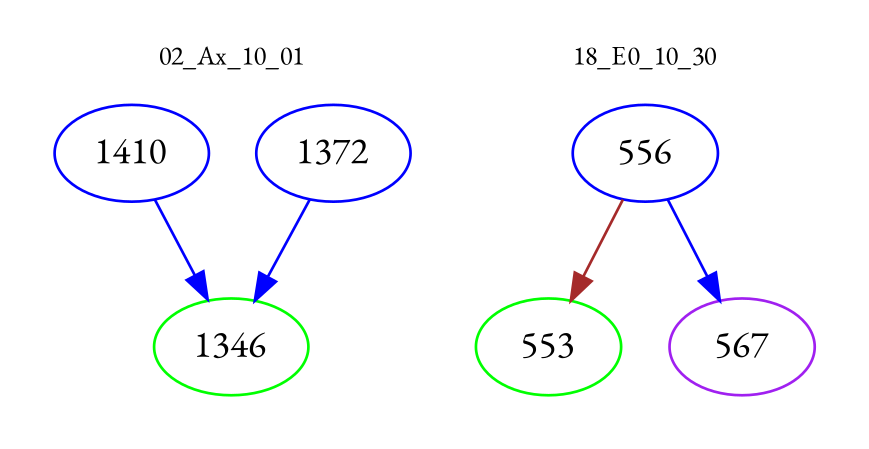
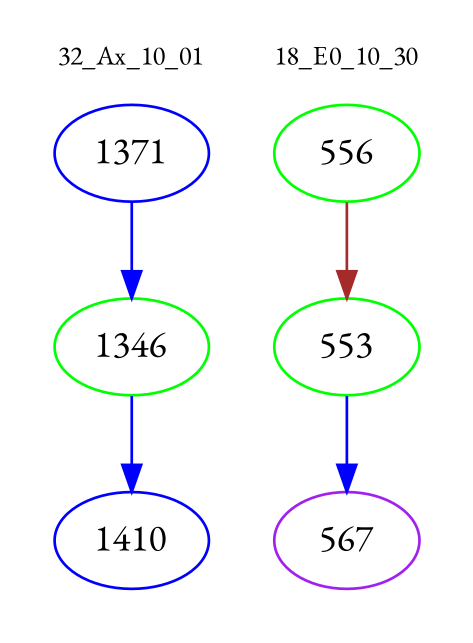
  digraph {
    fontname="EB Garamond"
    node [color=blue fontname="EB Garamond"]
    edge [color=blue fontname="EB Garamond"]
-   n1 [label=1372]
+   n1 [label=1371]
    n2 [color=green label=1346]
    n3 [label=1410]
-   n4 [label=556]
+   n4 [color=green label=556]
    n5 [color=green label=553]
    n6 [color=purple label=567]
    subgraph cluster_1 {
      color=white
      fontsize=10
-     label="02_Ax_10_01"
+     label="32_Ax_10_01"
      n1
      n2
      n3
    }
    subgraph cluster_2 {
      color=white
      fontsize=10
      label="18_E0_10_30"
      n4
      n5
      n6
    }
    n1 -> n2
-   n3 -> n2
+   n2 -> n3
    n4 -> n5 [color=brown]
-   n4 -> n6
+   n5 -> n6
  }
